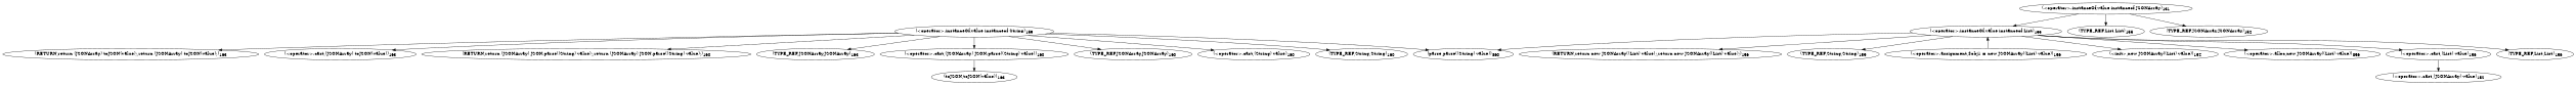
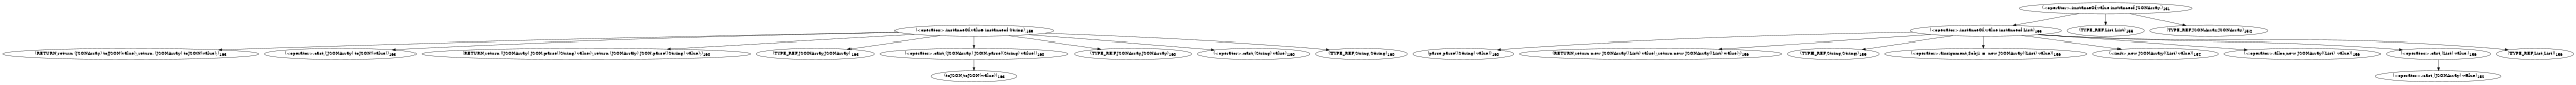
  digraph {
    n1 [label=<(RETURN,return (JSONArray) toJSON(value);,return (JSONArray) toJSON(value);)<SUB>163</SUB>>]
    n2 [label=<(&lt;operator&gt;.instanceOf,value instanceof JSONArray)<SUB>131</SUB>>]
    n3 [label=<(&lt;operator&gt;.instanceOf,value instanceof List)<SUB>155</SUB>>]
    n4 [label=<(TYPE_REF,List,List)<SUB>155</SUB>>]
    n5 [label=<(TYPE_REF,JSONArray,JSONArray)<SUB>152</SUB>>]
    n6 [label=<(RETURN,return new JSONArray((List) value);,return new JSONArray((List) value);)<SUB>156</SUB>>]
    n7 [label=<(TYPE_REF,String,String)<SUB>159</SUB>>]
    n8 [label=<(&lt;operator&gt;.assignment,$obj1 = new JSONArray((List) value))<SUB>156</SUB>>]
    n9 [label=<(&lt;init&gt;,new JSONArray((List) value))<SUB>154</SUB>>]
-   n10 [label=<(&lt;operator&gt;.alloc,new JSONArray((List) value))<SUB>856</SUB>>]
+   n10 [label=<(&lt;operator&gt;.alloc,new JSONArray((List) value))<SUB>156</SUB>>]
    n11 [label=<(&lt;operator&gt;.cast,(List) value)<SUB>156</SUB>>]
    n12 [label=<(TYPE_REF,List,List)<SUB>156</SUB>>]
-   n13 [label=<(parse,parse((String) value))<SUB>860</SUB>>]
+   n13 [label=<(parse,parse((String) value))<SUB>160</SUB>>]
    n14 [label=<(&lt;operator&gt;.cast,(JSONArray) value)<SUB>152</SUB>>]
    n15 [label=<(&lt;operator&gt;.instanceOf,value instanceof String)<SUB>159</SUB>>]
    n16 [label=<(&lt;operator&gt;.cast,(JSONArray) toJSON(value))<SUB>163</SUB>>]
    n17 [label=<(RETURN,return (JSONArray) JSON.parse((String) value);,return (JSONArray) JSON.parse((String) value);)<SUB>160</SUB>>]
    n18 [label=<(TYPE_REF,JSONArray,JSONArray)<SUB>163</SUB>>]
    n19 [label=<(&lt;operator&gt;.cast,(JSONArray) JSON.parse((String) value))<SUB>160</SUB>>]
    n20 [label=<(TYPE_REF,JSONArray,JSONArray)<SUB>160</SUB>>]
    n21 [label=<(&lt;operator&gt;.cast,(String) value)<SUB>160</SUB>>]
    n22 [label=<(TYPE_REF,String,String)<SUB>160</SUB>>]
    n23 [label=<(toJSON,toJSON(value))<SUB>163</SUB>>]
    n2 -> n3
    n2 -> n4
    n2 -> n5
    n3 -> n6
    n3 -> n7
-   n8 -> n3
+   n3 -> n8
    n3 -> n9
    n3 -> n10
    n3 -> n11
    n3 -> n12
    n3 -> n13
    n11 -> n14
    n15 -> n1
-   n15 -> n13
    n15 -> n16
    n15 -> n17
    n15 -> n18
    n15 -> n19
    n15 -> n20
    n15 -> n21
    n15 -> n22
    n19 -> n23
  }
